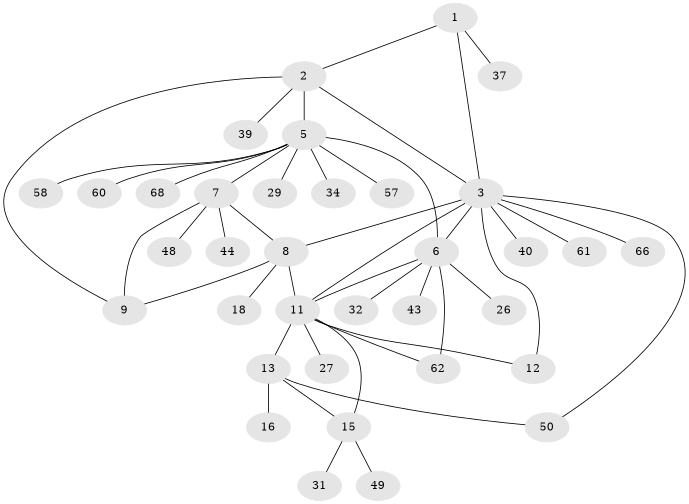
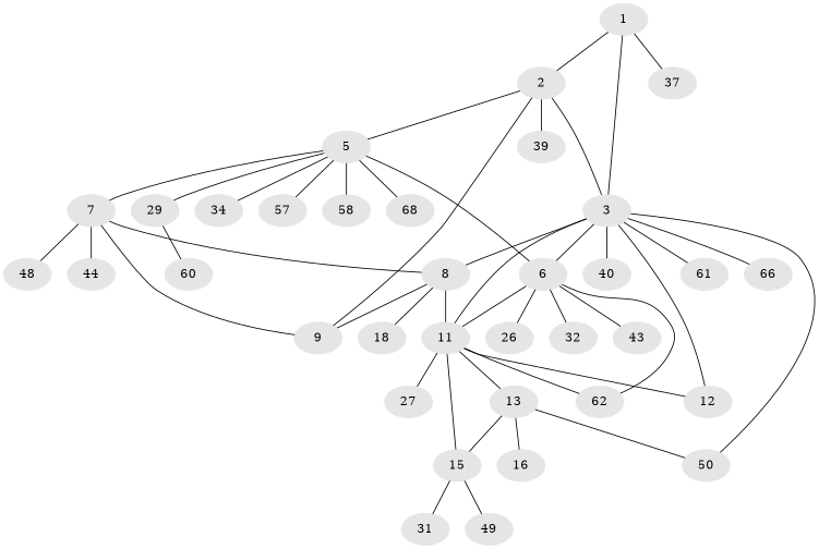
  graph {
    node [color=gray90 style=filled]
    1 [super="+27+46+67+54+42"]
    2 [super="+28+30+53"]
    3 [super="+10"]
    37
    n5 [label=5 super="+5"]
    9 [super="+47+41"]
    39
    6
    8
    11 [super="+21+14+65+35"]
    12 [super="+33+20+56+25"]
    40
    50 [super="+52"]
    61 [super="+71"]
    66 [super="+69"]
    7 [super="+22+55"]
    29 [super="+51"]
    34
    57
    58
    60
    68
    26
    32
    43
    62
    18 [super="+59+45"]
    13
    15 [super="+19"]
    n30 [label=27]
    44
    48
    16
    31 [super="+36"]
    49 [super="+70"]
    1 -- 2
    1 -- 3
    1 -- 37
    2 -- 3
    2 -- n5
    2 -- 9
    2 -- 39
    3 -- 6
    3 -- 8
    3 -- 11 [weight=2]
    3 -- 12
    3 -- 40
    3 -- 50
    3 -- 61
    3 -- 66
    n5 -- 6 [weight=2]
    n5 -- 7
    n5 -- 29
    n5 -- 34
    n5 -- 57
    n5 -- 58
-   n5 -- 60
+   29 -- 60
    n5 -- 68
    6 -- 11
    6 -- 26
    6 -- 32
    6 -- 43
    6 -- 62
    8 -- 9
    8 -- 11
    8 -- 18
    11 -- 12
    11 -- 62
    11 -- 13
    11 -- 15
    11 -- n30
    7 -- 9
    7 -- 8
    7 -- 44
    7 -- 48
    13 -- 50
    13 -- 15
    13 -- 16
    15 -- 31
    15 -- 49
  }
